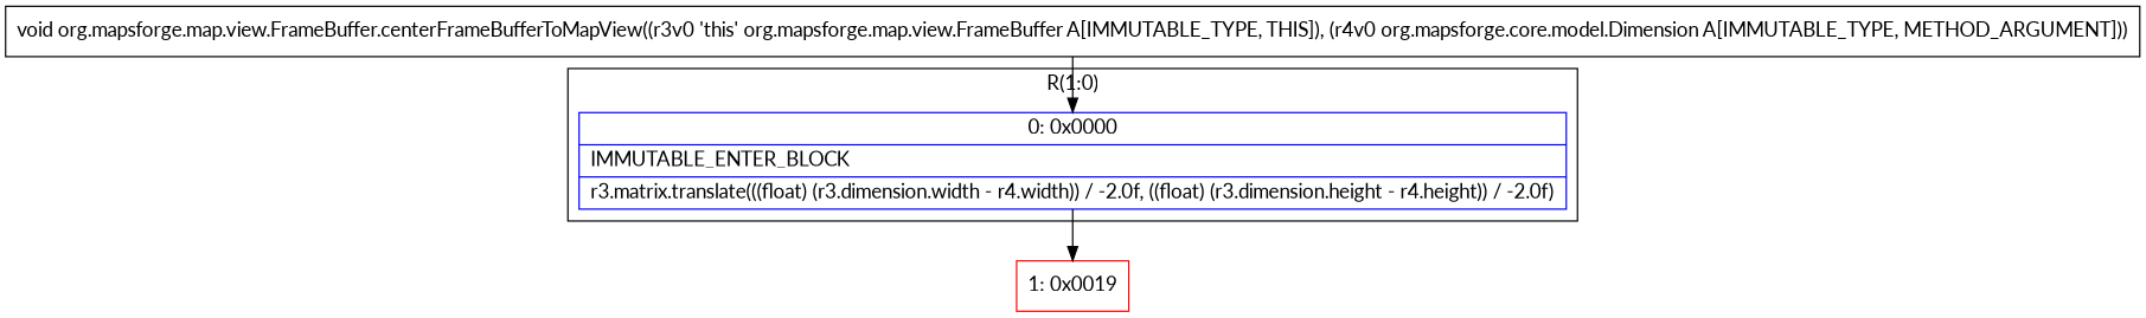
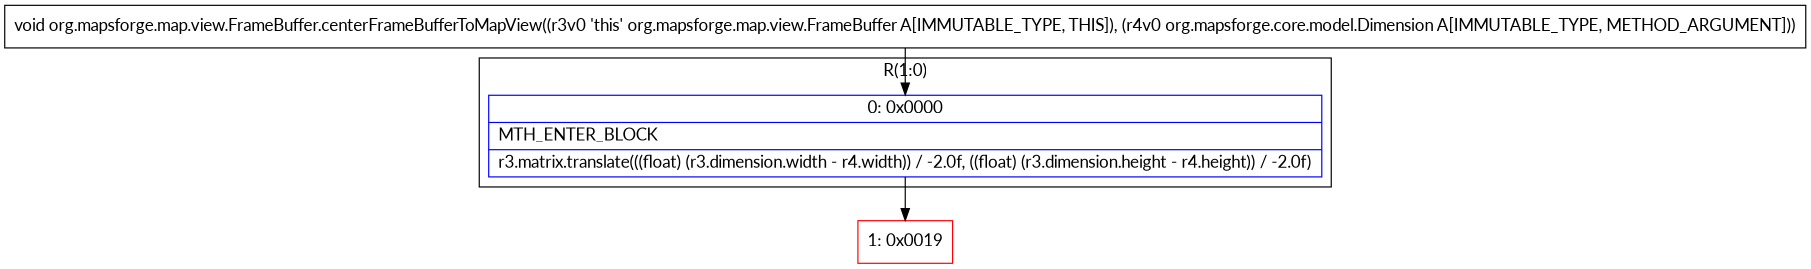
  digraph {
    fontname=Lato
    node [shape=record fontname=Lato]
    edge [fontname=Lato]
-   n1 [color=blue label="{0\:\ 0x0000|IMMUTABLE_ENTER_BLOCK\l|r3.matrix.translate(((float) (r3.dimension.width \- r4.width)) \/ \-2.0f, ((float) (r3.dimension.height \- r4.height)) \/ \-2.0f)\l}"]
+   n1 [color=blue label="{0\:\ 0x0000|MTH_ENTER_BLOCK\l|r3.matrix.translate(((float) (r3.dimension.width \- r4.width)) \/ \-2.0f, ((float) (r3.dimension.height \- r4.height)) \/ \-2.0f)\l}"]
    n2 [color=red label="{1\:\ 0x0019}"]
    n3 [label="{void org.mapsforge.map.view.FrameBuffer.centerFrameBufferToMapView((r3v0 'this' org.mapsforge.map.view.FrameBuffer A[IMMUTABLE_TYPE, THIS]), (r4v0 org.mapsforge.core.model.Dimension A[IMMUTABLE_TYPE, METHOD_ARGUMENT])) }"]
    subgraph cluster_1 {
      label="R(1:0)"
      n1
    }
    n1 -> n2
    n3 -> n1
  }
